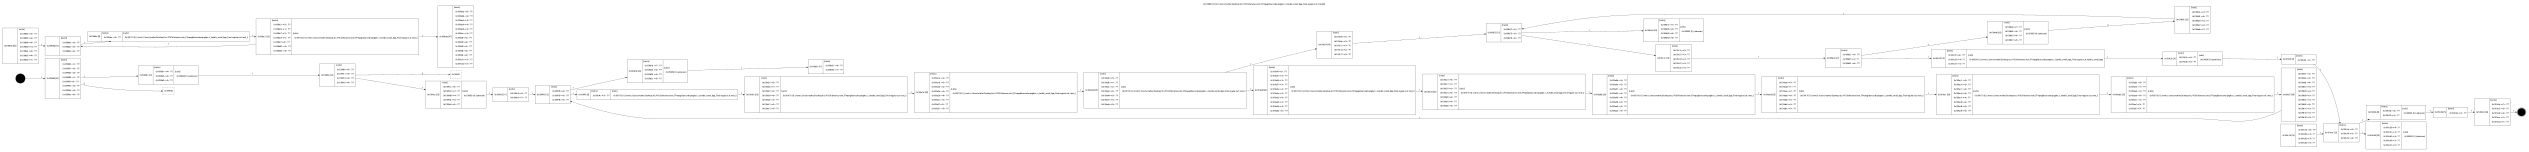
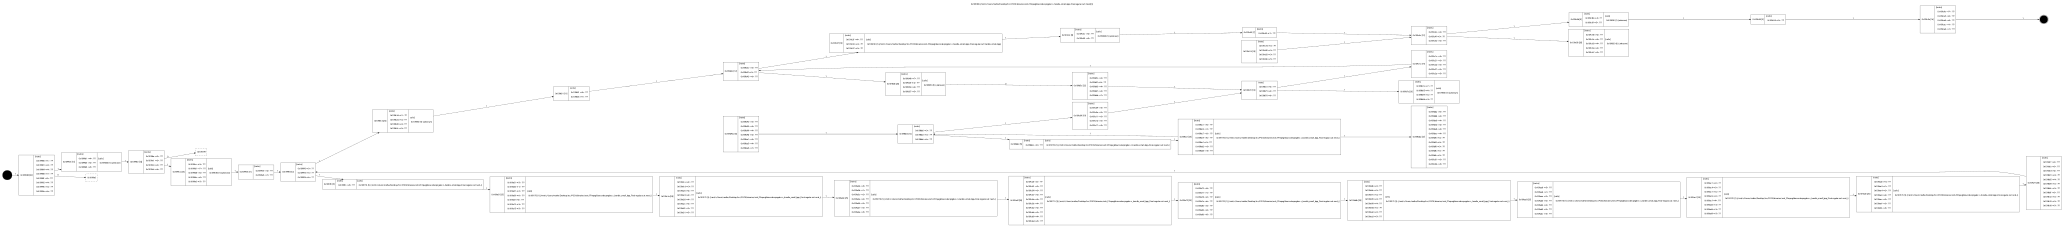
  digraph {
    fontname=Roboto
    label="0x109980 (/mnt/c/Users/mathe/Desktop/tcc/POCII/binaries/extr_FFmpeglibavcodecpngdec.c_handle_small_bpp_Final-regular.out::main(0))"
    labelloc=t
    rankdir=LR
    node [fontname=Roboto shape=record]
    edge [fontname=Roboto]
    Entry [fillcolor=black height=0.3 shape=circle style=filled width=0.3]
    n2 [label="{\n     0x109980 [32]\l\n     | [instrs]\l\n     &nbsp;&nbsp;0x109980 \<+1\>: ???\l\n     &nbsp;&nbsp;0x109981 \<+3\>: ???\l\n     &nbsp;&nbsp;0x109984 \<+4\>: ???\l\n     &nbsp;&nbsp;0x109988 \<+7\>: ???\l\n     &nbsp;&nbsp;0x10998f \<+3\>: ???\l\n     &nbsp;&nbsp;0x109992 \<+4\>: ???\l\n     &nbsp;&nbsp;0x109996 \<+4\>: ???\l\n     &nbsp;&nbsp;0x10999a \<+6\>: ???\l\n  }"]
    n3 [label="{\n     0x1099b1 [13]\l\n     | [instrs]\l\n     &nbsp;&nbsp;0x1099b1 \<+4\>: ???\l\n     &nbsp;&nbsp;0x1099b5 \<+4\>: ???\l\n     &nbsp;&nbsp;0x1099b9 \<+5\>: ???\l\n     | [calls]\l\n     &nbsp;&nbsp;0x109060 \{1\} (unknown)\l\n  }"]
    n4 [label="{\n     0x1099a0\l\n  }" style=dashed]
    n5 [label="{\n     0x1099be [14]\l\n     | [instrs]\l\n     &nbsp;&nbsp;0x1099be \<+3\>: ???\l\n     &nbsp;&nbsp;0x1099c1 \<+3\>: ???\l\n     &nbsp;&nbsp;0x1099c4 \<+2\>: ???\l\n     &nbsp;&nbsp;0x1099c6 \<+6\>: ???\l\n  }"]
    n6 [label="{\n     0x109c99\l\n  }" style=dashed]
    n7 [label="{\n     0x1099cc [25]\l\n     | [instrs]\l\n     &nbsp;&nbsp;0x1099cc \<+5\>: ???\l\n     &nbsp;&nbsp;0x1099d1 \<+7\>: ???\l\n     &nbsp;&nbsp;0x1099d8 \<+4\>: ???\l\n     &nbsp;&nbsp;0x1099dc \<+4\>: ???\l\n     &nbsp;&nbsp;0x1099e0 \<+5\>: ???\l\n     | [calls]\l\n     &nbsp;&nbsp;0x109050 \{1\} (unknown)\l\n  }"]
    n8 [label="{\n     0x1099e5 [11]\l\n     | [instrs]\l\n     &nbsp;&nbsp;0x1099e5 \<+4\>: ???\l\n     &nbsp;&nbsp;0x1099e9 \<+7\>: ???\l\n  }"]
    n9 [label="{\n     0x1099f0 [12]\l\n     | [instrs]\l\n     &nbsp;&nbsp;0x1099f0 \<+3\>: ???\l\n     &nbsp;&nbsp;0x1099f3 \<+3\>: ???\l\n     &nbsp;&nbsp;0x1099f6 \<+6\>: ???\l\n  }"]
    Exit [fillcolor=black height=0.3 peripheries=2 shape=circle style=filled width=0.3]
    n11 [label="{\n     0x109b1d [20]\l\n     | [instrs]\l\n     &nbsp;&nbsp;0x109b1d \<+7\>: ???\l\n     &nbsp;&nbsp;0x109b24 \<+4\>: ???\l\n     &nbsp;&nbsp;0x109b28 \<+4\>: ???\l\n     &nbsp;&nbsp;0x109b2c \<+5\>: ???\l\n     | [calls]\l\n     &nbsp;&nbsp;0x109050 \{1\} (unknown)\l\n  }"]
    n12 [label="{\n     0x1099fc [5]\l\n     | [instrs]\l\n     &nbsp;&nbsp;0x1099fc \<+5\>: ???\l\n     | [calls]\l\n     &nbsp;&nbsp;0x109170 \{1\} (/mnt/c/Users/mathe/Desktop/tcc/POCII/binaries/extr_FFmpeglibavcodecpngdec.c_handle_small_bpp_Final-regular.out::next_i)\l\n  }"]
    n13 [label="{\n     0x109b31 [11]\l\n     | [instrs]\l\n     &nbsp;&nbsp;0x109b31 \<+4\>: ???\l\n     &nbsp;&nbsp;0x109b35 \<+7\>: ???\l\n  }"]
    n14 [label="{\n     0x109a01 [25]\l\n     | [instrs]\l\n     &nbsp;&nbsp;0x109a01 \<+5\>: ???\l\n     &nbsp;&nbsp;0x109a06 \<+1\>: ???\l\n     &nbsp;&nbsp;0x109a07 \<+2\>: ???\l\n     &nbsp;&nbsp;0x109a09 \<+6\>: ???\l\n     &nbsp;&nbsp;0x109a0f \<+3\>: ???\l\n     &nbsp;&nbsp;0x109a12 \<+3\>: ???\l\n     &nbsp;&nbsp;0x109a15 \<+5\>: ???\l\n     | [calls]\l\n     &nbsp;&nbsp;0x109170 \{1\} (/mnt/c/Users/mathe/Desktop/tcc/POCII/binaries/extr_FFmpeglibavcodecpngdec.c_handle_small_bpp_Final-regular.out::next_i)\l\n  }"]
    n15 [label="{\n     0x109b3c [12]\l\n     | [instrs]\l\n     &nbsp;&nbsp;0x109b3c \<+3\>: ???\l\n     &nbsp;&nbsp;0x109b3f \<+3\>: ???\l\n     &nbsp;&nbsp;0x109b42 \<+6\>: ???\l\n  }"]
    n16 [label="{\n     0x109a1a [28]\l\n     | [instrs]\l\n     &nbsp;&nbsp;0x109a1a \<+3\>: ???\l\n     &nbsp;&nbsp;0x109a1d \<+3\>: ???\l\n     &nbsp;&nbsp;0x109a20 \<+4\>: ???\l\n     &nbsp;&nbsp;0x109a24 \<+4\>: ???\l\n     &nbsp;&nbsp;0x109a28 \<+4\>: ???\l\n     &nbsp;&nbsp;0x109a2c \<+3\>: ???\l\n     &nbsp;&nbsp;0x109a2f \<+2\>: ???\l\n     &nbsp;&nbsp;0x109a31 \<+5\>: ???\l\n     | [calls]\l\n     &nbsp;&nbsp;0x109170 \{1\} (/mnt/c/Users/mathe/Desktop/tcc/POCII/binaries/extr_FFmpeglibavcodecpngdec.c_handle_small_bpp_Final-regular.out::next_i)\l\n  }"]
    n17 [label="{\n     0x109a36 [25]\l\n     | [instrs]\l\n     &nbsp;&nbsp;0x109a36 \<+5\>: ???\l\n     &nbsp;&nbsp;0x109a3b \<+1\>: ???\l\n     &nbsp;&nbsp;0x109a3c \<+2\>: ???\l\n     &nbsp;&nbsp;0x109a3e \<+6\>: ???\l\n     &nbsp;&nbsp;0x109a44 \<+3\>: ???\l\n     &nbsp;&nbsp;0x109a47 \<+3\>: ???\l\n     &nbsp;&nbsp;0x109a4a \<+5\>: ???\l\n     | [calls]\l\n     &nbsp;&nbsp;0x109170 \{1\} (/mnt/c/Users/mathe/Desktop/tcc/POCII/binaries/extr_FFmpeglibavcodecpngdec.c_handle_small_bpp_Final-regular.out::next_i)\l\n  }"]
    n18 [label="{\n     0x109a4f [35]\l\n     | [instrs]\l\n     &nbsp;&nbsp;0x109a4f \<+2\>: ???\l\n     &nbsp;&nbsp;0x109a51 \<+3\>: ???\l\n     &nbsp;&nbsp;0x109a54 \<+3\>: ???\l\n     &nbsp;&nbsp;0x109a57 \<+3\>: ???\l\n     &nbsp;&nbsp;0x109a5a \<+4\>: ???\l\n     &nbsp;&nbsp;0x109a5e \<+4\>: ???\l\n     &nbsp;&nbsp;0x109a62 \<+4\>: ???\l\n     &nbsp;&nbsp;0x109a66 \<+3\>: ???\l\n     &nbsp;&nbsp;0x109a69 \<+4\>: ???\l\n     &nbsp;&nbsp;0x109a6d \<+5\>: ???\l\n     | [calls]\l\n     &nbsp;&nbsp;0x109170 \{1\} (/mnt/c/Users/mathe/Desktop/tcc/POCII/binaries/extr_FFmpeglibavcodecpngdec.c_handle_small_bpp_Final-regular.out::next_i)\l\n  }"]
    n19 [label="{\n     0x109a72 [25]\l\n     | [instrs]\l\n     &nbsp;&nbsp;0x109a72 \<+5\>: ???\l\n     &nbsp;&nbsp;0x109a77 \<+1\>: ???\l\n     &nbsp;&nbsp;0x109a78 \<+2\>: ???\l\n     &nbsp;&nbsp;0x109a7a \<+6\>: ???\l\n     &nbsp;&nbsp;0x109a80 \<+3\>: ???\l\n     &nbsp;&nbsp;0x109a83 \<+3\>: ???\l\n     &nbsp;&nbsp;0x109a86 \<+5\>: ???\l\n     | [calls]\l\n     &nbsp;&nbsp;0x109170 \{1\} (/mnt/c/Users/mathe/Desktop/tcc/POCII/binaries/extr_FFmpeglibavcodecpngdec.c_handle_small_bpp_Final-regular.out::next_i)\l\n  }"]
    n20 [label="{\n     0x109a8b [29]\l\n     | [instrs]\l\n     &nbsp;&nbsp;0x109a8b \<+3\>: ???\l\n     &nbsp;&nbsp;0x109a8e \<+3\>: ???\l\n     &nbsp;&nbsp;0x109a91 \<+4\>: ???\l\n     &nbsp;&nbsp;0x109a95 \<+4\>: ???\l\n     &nbsp;&nbsp;0x109a99 \<+4\>: ???\l\n     &nbsp;&nbsp;0x109a9d \<+3\>: ???\l\n     &nbsp;&nbsp;0x109aa0 \<+3\>: ???\l\n     &nbsp;&nbsp;0x109aa3 \<+5\>: ???\l\n     | [calls]\l\n     &nbsp;&nbsp;0x109170 \{1\} (/mnt/c/Users/mathe/Desktop/tcc/POCII/binaries/extr_FFmpeglibavcodecpngdec.c_handle_small_bpp_Final-regular.out::next_i)\l\n  }"]
    n21 [label="{\n     0x109aa8 [25]\l\n     | [instrs]\l\n     &nbsp;&nbsp;0x109aa8 \<+5\>: ???\l\n     &nbsp;&nbsp;0x109aad \<+1\>: ???\l\n     &nbsp;&nbsp;0x109aae \<+2\>: ???\l\n     &nbsp;&nbsp;0x109ab0 \<+6\>: ???\l\n     &nbsp;&nbsp;0x109ab6 \<+3\>: ???\l\n     &nbsp;&nbsp;0x109ab9 \<+3\>: ???\l\n     &nbsp;&nbsp;0x109abc \<+5\>: ???\l\n     | [calls]\l\n     &nbsp;&nbsp;0x109170 \{1\} (/mnt/c/Users/mathe/Desktop/tcc/POCII/binaries/extr_FFmpeglibavcodecpngdec.c_handle_small_bpp_Final-regular.out::next_i)\l\n  }"]
    n22 [label="{\n     0x109ac1 [29]\l\n     | [instrs]\l\n     &nbsp;&nbsp;0x109ac1 \<+3\>: ???\l\n     &nbsp;&nbsp;0x109ac4 \<+3\>: ???\l\n     &nbsp;&nbsp;0x109ac7 \<+4\>: ???\l\n     &nbsp;&nbsp;0x109acb \<+4\>: ???\l\n     &nbsp;&nbsp;0x109acf \<+4\>: ???\l\n     &nbsp;&nbsp;0x109ad3 \<+3\>: ???\l\n     &nbsp;&nbsp;0x109ad6 \<+3\>: ???\l\n     &nbsp;&nbsp;0x109ad9 \<+5\>: ???\l\n     | [calls]\l\n     &nbsp;&nbsp;0x109170 \{1\} (/mnt/c/Users/mathe/Desktop/tcc/POCII/binaries/extr_FFmpeglibavcodecpngdec.c_handle_small_bpp_Final-regular.out::next_i)\l\n  }"]
    n23 [label="{\n     0x109ade [25]\l\n     | [instrs]\l\n     &nbsp;&nbsp;0x109ade \<+5\>: ???\l\n     &nbsp;&nbsp;0x109ae3 \<+1\>: ???\l\n     &nbsp;&nbsp;0x109ae4 \<+2\>: ???\l\n     &nbsp;&nbsp;0x109ae6 \<+6\>: ???\l\n     &nbsp;&nbsp;0x109aec \<+3\>: ???\l\n     &nbsp;&nbsp;0x109aef \<+3\>: ???\l\n     &nbsp;&nbsp;0x109af2 \<+5\>: ???\l\n     | [calls]\l\n     &nbsp;&nbsp;0x109170 \{1\} (/mnt/c/Users/mathe/Desktop/tcc/POCII/binaries/extr_FFmpeglibavcodecpngdec.c_handle_small_bpp_Final-regular.out::next_i)\l\n  }"]
    n24 [label="{\n     0x109af7 [38]\l\n     | [instrs]\l\n     &nbsp;&nbsp;0x109af7 \<+3\>: ???\l\n     &nbsp;&nbsp;0x109afa \<+3\>: ???\l\n     &nbsp;&nbsp;0x109afd \<+4\>: ???\l\n     &nbsp;&nbsp;0x109b01 \<+4\>: ???\l\n     &nbsp;&nbsp;0x109b05 \<+4\>: ???\l\n     &nbsp;&nbsp;0x109b09 \<+3\>: ???\l\n     &nbsp;&nbsp;0x109b0c \<+3\>: ???\l\n     &nbsp;&nbsp;0x109b0f \<+3\>: ???\l\n     &nbsp;&nbsp;0x109b12 \<+3\>: ???\l\n     &nbsp;&nbsp;0x109b15 \<+3\>: ???\l\n     &nbsp;&nbsp;0x109b18 \<+5\>: ???\l\n  }"]
    n25 [label="{\n     0x109c2f [13]\l\n     | [instrs]\l\n     &nbsp;&nbsp;0x109c2f \<+4\>: ???\l\n     &nbsp;&nbsp;0x109c33 \<+4\>: ???\l\n     &nbsp;&nbsp;0x109c37 \<+5\>: ???\l\n     | [calls]\l\n     &nbsp;&nbsp;0x109230 \{1\} (/mnt/c/Users/mathe/Desktop/tcc/POCII/binaries/extr_FFmpeglibavcodecpngdec.c_handle_small_bpp_Final-regular.out::handle_small_bpp)\l\n  }"]
    n26 [label="{\n     0x109b48 [20]\l\n     | [instrs]\l\n     &nbsp;&nbsp;0x109b48 \<+7\>: ???\l\n     &nbsp;&nbsp;0x109b4f \<+4\>: ???\l\n     &nbsp;&nbsp;0x109b53 \<+4\>: ???\l\n     &nbsp;&nbsp;0x109b57 \<+5\>: ???\l\n     | [calls]\l\n     &nbsp;&nbsp;0x109050 \{1\} (unknown)\l\n  }"]
    n27 [label="{\n     0x109c3c [9]\l\n     | [instrs]\l\n     &nbsp;&nbsp;0x109c3c \<+4\>: ???\l\n     &nbsp;&nbsp;0x109c40 \<+5\>: ???\l\n     | [calls]\l\n     &nbsp;&nbsp;0x109030 \{1\} (unknown)\l\n  }"]
    n28 [label="{\n     0x109b5c [22]\l\n     | [instrs]\l\n     &nbsp;&nbsp;0x109b5c \<+3\>: ???\l\n     &nbsp;&nbsp;0x109b5f \<+4\>: ???\l\n     &nbsp;&nbsp;0x109b63 \<+4\>: ???\l\n     &nbsp;&nbsp;0x109b67 \<+4\>: ???\l\n     &nbsp;&nbsp;0x109b6b \<+7\>: ???\l\n  }"]
    n29 [label="{\n     0x109c45 [7]\l\n     | [instrs]\l\n     &nbsp;&nbsp;0x109c45 \<+7\>: ???\l\n  }"]
    n30 [label="{\n     0x109b72 [12]\l\n     | [instrs]\l\n     &nbsp;&nbsp;0x109b72 \<+3\>: ???\l\n     &nbsp;&nbsp;0x109b75 \<+3\>: ???\l\n     &nbsp;&nbsp;0x109b78 \<+6\>: ???\l\n  }"]
    n31 [label="{\n     0x109c1c [19]\l\n     | [instrs]\l\n     &nbsp;&nbsp;0x109c1c \<+5\>: ???\l\n     &nbsp;&nbsp;0x109c21 \<+3\>: ???\l\n     &nbsp;&nbsp;0x109c24 \<+3\>: ???\l\n     &nbsp;&nbsp;0x109c27 \<+3\>: ???\l\n     &nbsp;&nbsp;0x109c2a \<+5\>: ???\l\n  }"]
    n32 [label="{\n     0x109b7e [20]\l\n     | [instrs]\l\n     &nbsp;&nbsp;0x109b7e \<+7\>: ???\l\n     &nbsp;&nbsp;0x109b85 \<+4\>: ???\l\n     &nbsp;&nbsp;0x109b89 \<+4\>: ???\l\n     &nbsp;&nbsp;0x109b8d \<+5\>: ???\l\n     | [calls]\l\n     &nbsp;&nbsp;0x109050 \{1\} (unknown)\l\n  }"]
    n33 [label="{\n     0x109b92 [30]\l\n     | [instrs]\l\n     &nbsp;&nbsp;0x109b92 \<+3\>: ???\l\n     &nbsp;&nbsp;0x109b95 \<+4\>: ???\l\n     &nbsp;&nbsp;0x109b99 \<+4\>: ???\l\n     &nbsp;&nbsp;0x109b9d \<+4\>: ???\l\n     &nbsp;&nbsp;0x109ba1 \<+4\>: ???\l\n     &nbsp;&nbsp;0x109ba5 \<+4\>: ???\l\n     &nbsp;&nbsp;0x109ba9 \<+7\>: ???\l\n  }"]
    n34 [label="{\n     0x109bb0 [12]\l\n     | [instrs]\l\n     &nbsp;&nbsp;0x109bb0 \<+3\>: ???\l\n     &nbsp;&nbsp;0x109bb3 \<+3\>: ???\l\n     &nbsp;&nbsp;0x109bb6 \<+6\>: ???\l\n  }"]
    n35 [label="{\n     0x109c09 [19]\l\n     | [instrs]\l\n     &nbsp;&nbsp;0x109c09 \<+5\>: ???\l\n     &nbsp;&nbsp;0x109c0e \<+3\>: ???\l\n     &nbsp;&nbsp;0x109c11 \<+3\>: ???\l\n     &nbsp;&nbsp;0x109c14 \<+3\>: ???\l\n     &nbsp;&nbsp;0x109c17 \<+5\>: ???\l\n  }"]
    n36 [label="{\n     0x109bbc [5]\l\n     | [instrs]\l\n     &nbsp;&nbsp;0x109bbc \<+5\>: ???\l\n     | [calls]\l\n     &nbsp;&nbsp;0x109170 \{1\} (/mnt/c/Users/mathe/Desktop/tcc/POCII/binaries/extr_FFmpeglibavcodecpngdec.c_handle_small_bpp_Final-regular.out::next_i)\l\n  }"]
    n37 [label="{\n     0x109bc1 [25]\l\n     | [instrs]\l\n     &nbsp;&nbsp;0x109bc1 \<+5\>: ???\l\n     &nbsp;&nbsp;0x109bc6 \<+1\>: ???\l\n     &nbsp;&nbsp;0x109bc7 \<+2\>: ???\l\n     &nbsp;&nbsp;0x109bc9 \<+6\>: ???\l\n     &nbsp;&nbsp;0x109bcf \<+3\>: ???\l\n     &nbsp;&nbsp;0x109bd2 \<+3\>: ???\l\n     &nbsp;&nbsp;0x109bd5 \<+5\>: ???\l\n     | [calls]\l\n     &nbsp;&nbsp;0x109170 \{1\} (/mnt/c/Users/mathe/Desktop/tcc/POCII/binaries/extr_FFmpeglibavcodecpngdec.c_handle_small_bpp_Final-regular.out::next_i)\l\n  }"]
    n38 [label="{\n     0x109bda [47]\l\n     | [instrs]\l\n     &nbsp;&nbsp;0x109bda \<+3\>: ???\l\n     &nbsp;&nbsp;0x109bdd \<+3\>: ???\l\n     &nbsp;&nbsp;0x109be0 \<+4\>: ???\l\n     &nbsp;&nbsp;0x109be4 \<+4\>: ???\l\n     &nbsp;&nbsp;0x109be8 \<+4\>: ???\l\n     &nbsp;&nbsp;0x109bec \<+4\>: ???\l\n     &nbsp;&nbsp;0x109bf0 \<+4\>: ???\l\n     &nbsp;&nbsp;0x109bf4 \<+4\>: ???\l\n     &nbsp;&nbsp;0x109bf8 \<+3\>: ???\l\n     &nbsp;&nbsp;0x109bfb \<+3\>: ???\l\n     &nbsp;&nbsp;0x109bfe \<+3\>: ???\l\n     &nbsp;&nbsp;0x109c01 \<+3\>: ???\l\n     &nbsp;&nbsp;0x109c04 \<+5\>: ???\l\n  }"]
    n39 [label="{\n     0x109c9e [16]\l\n     | [instrs]\l\n     &nbsp;&nbsp;0x109c9e \<+7\>: ???\l\n     &nbsp;&nbsp;0x109ca5 \<+3\>: ???\l\n     &nbsp;&nbsp;0x109ca8 \<+4\>: ???\l\n     &nbsp;&nbsp;0x109cac \<+1\>: ???\l\n     &nbsp;&nbsp;0x109cad \<+1\>: ???\l\n  }"]
    n40 [label="{\n     0x109c94 [5]\l\n     | [instrs]\l\n     &nbsp;&nbsp;0x109c94 \<+5\>: ???\l\n  }"]
    n41 [label="{\n     0x109c4c [12]\l\n     | [instrs]\l\n     &nbsp;&nbsp;0x109c4c \<+3\>: ???\l\n     &nbsp;&nbsp;0x109c4f \<+3\>: ???\l\n     &nbsp;&nbsp;0x109c52 \<+6\>: ???\l\n  }"]
    n42 [label="{\n     0x109c8b [9]\l\n     | [instrs]\l\n     &nbsp;&nbsp;0x109c8b \<+4\>: ???\l\n     &nbsp;&nbsp;0x109c8f \<+5\>: ???\l\n     | [calls]\l\n     &nbsp;&nbsp;0x109030 \{1\} (unknown)\l\n  }"]
    n43 [label="{\n     0x109c58 [20]\l\n     | [instrs]\l\n     &nbsp;&nbsp;0x109c58 \<+4\>: ???\l\n     &nbsp;&nbsp;0x109c5c \<+4\>: ???\l\n     &nbsp;&nbsp;0x109c60 \<+4\>: ???\l\n     &nbsp;&nbsp;0x109c64 \<+3\>: ???\l\n     &nbsp;&nbsp;0x109c67 \<+5\>: ???\l\n     | [calls]\l\n     &nbsp;&nbsp;0x109030 \{1\} (unknown)\l\n  }"]
    n44 [label="{\n     0x109c7d [14]\l\n     | [instrs]\l\n     &nbsp;&nbsp;0x109c7d \<+3\>: ???\l\n     &nbsp;&nbsp;0x109c80 \<+3\>: ???\l\n     &nbsp;&nbsp;0x109c83 \<+3\>: ???\l\n     &nbsp;&nbsp;0x109c86 \<+5\>: ???\l\n  }"]
    Entry -> n2 [label=" 1"]
    n2 -> n3 [label=" 1"]
    n2 -> n4 [label=" 0"]
    n3 -> n5 [label=" 1"]
    n5 -> n6 [label=" 0"]
    n5 -> n7 [label=" 1"]
    n7 -> n8 [label=" 1"]
    n8 -> n9 [label=" 1"]
    n9 -> n11 [label=" 1"]
    n9 -> n12 [label=" 1"]
    n11 -> n13 [label=" 1"]
    n12 -> n14 [label=" 1"]
+   n13 -> n15 [label=" 1"]
    n14 -> n16 [label=" 1"]
    n15 -> n25 [label=" 1"]
    n15 -> n26 [label=" 1"]
    n16 -> n17 [label=" 1"]
    n17 -> n18 [label=" 1"]
    n18 -> n19 [label=" 1"]
    n19 -> n20 [label=" 1"]
    n20 -> n21 [label=" 1"]
    n21 -> n22 [label=" 1"]
    n22 -> n23 [label=" 1"]
    n23 -> n24 [label=" 1"]
    n24 -> n9 [label=" 1"]
    n25 -> n27 [label=" 1"]
    n26 -> n28 [label=" 0"]
    n27 -> n29 [label=" 1"]
    n28 -> n30 [label=" 1"]
    n29 -> n41 [label=" 1"]
    n30 -> n31 [label=" 1"]
    n30 -> n32 [label=" 1"]
    n31 -> n15 [label=" 1"]
    n33 -> n34 [label=" 1"]
-   n17 -> n35 [label=" 1"]
+   n34 -> n35 [label=" 1"]
    n34 -> n36 [label=" 1"]
    n35 -> n30 [label=" 1"]
    n36 -> n37 [label=" 1"]
    n37 -> n34 [label=" 1"]
    n37 -> n38 [label=" 1"]
    n39 -> Exit [label=" 1"]
    n40 -> n39 [label=" 1"]
    n41 -> n42 [label=" 1"]
    n41 -> n43 [label=" 1"]
    n42 -> n40 [label=" 1"]
    n44 -> n41 [label=" 1"]
  }
